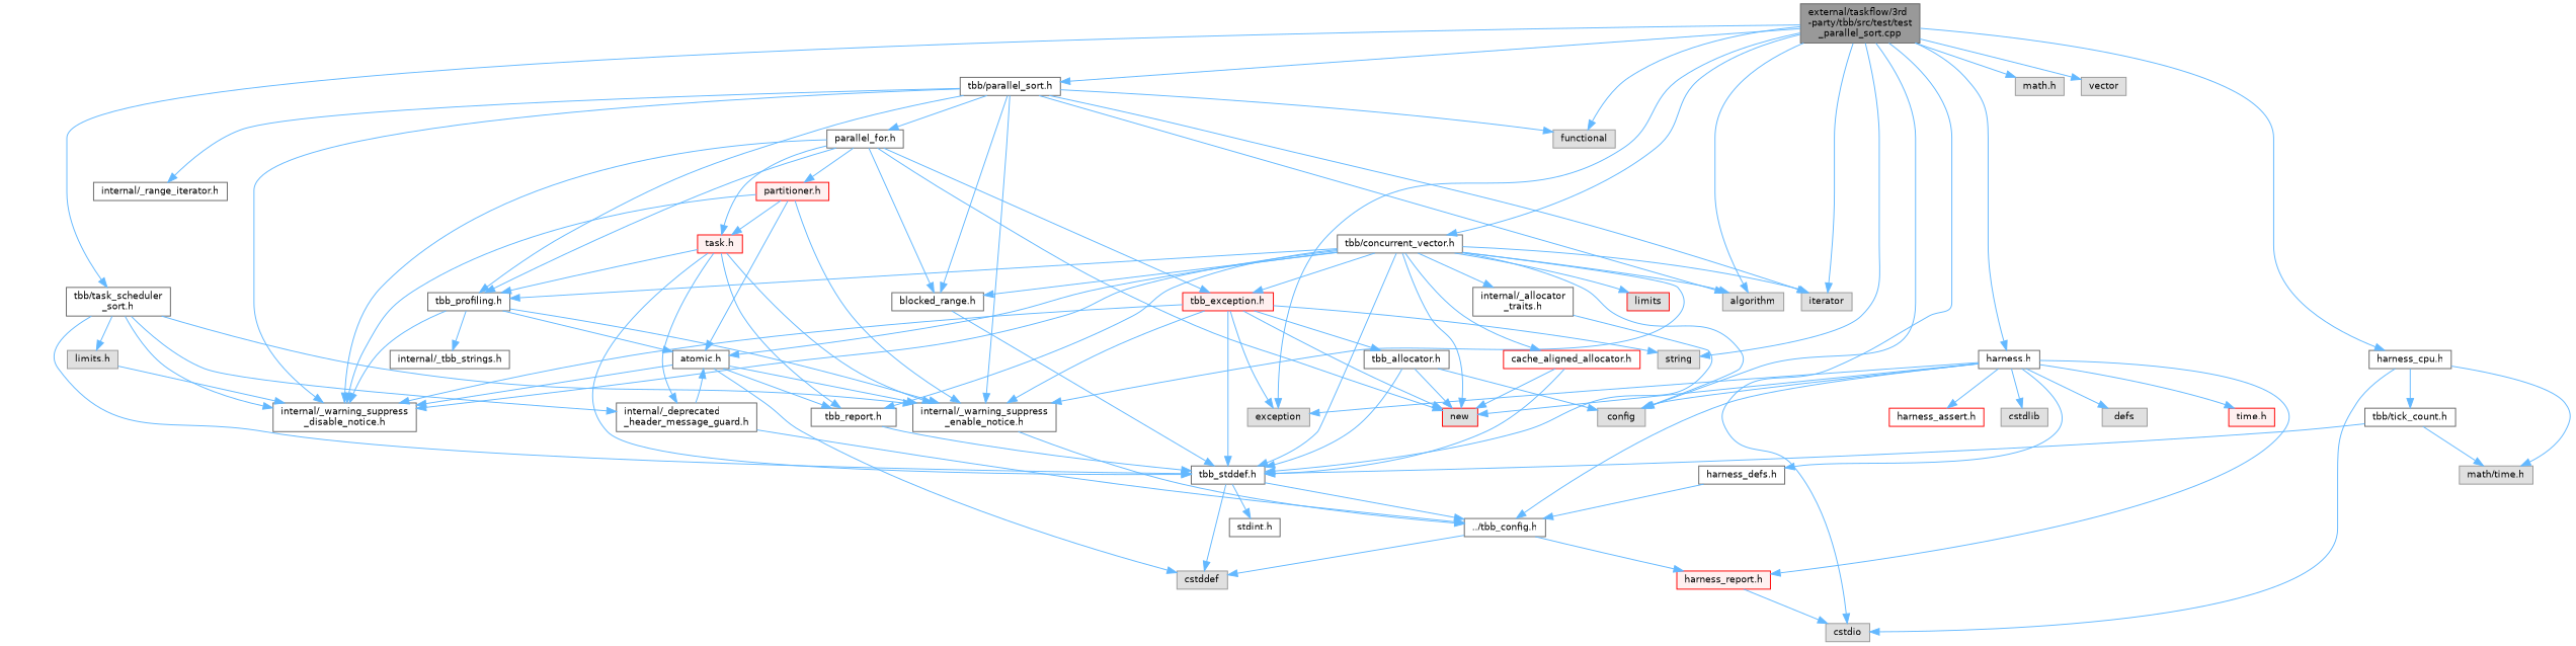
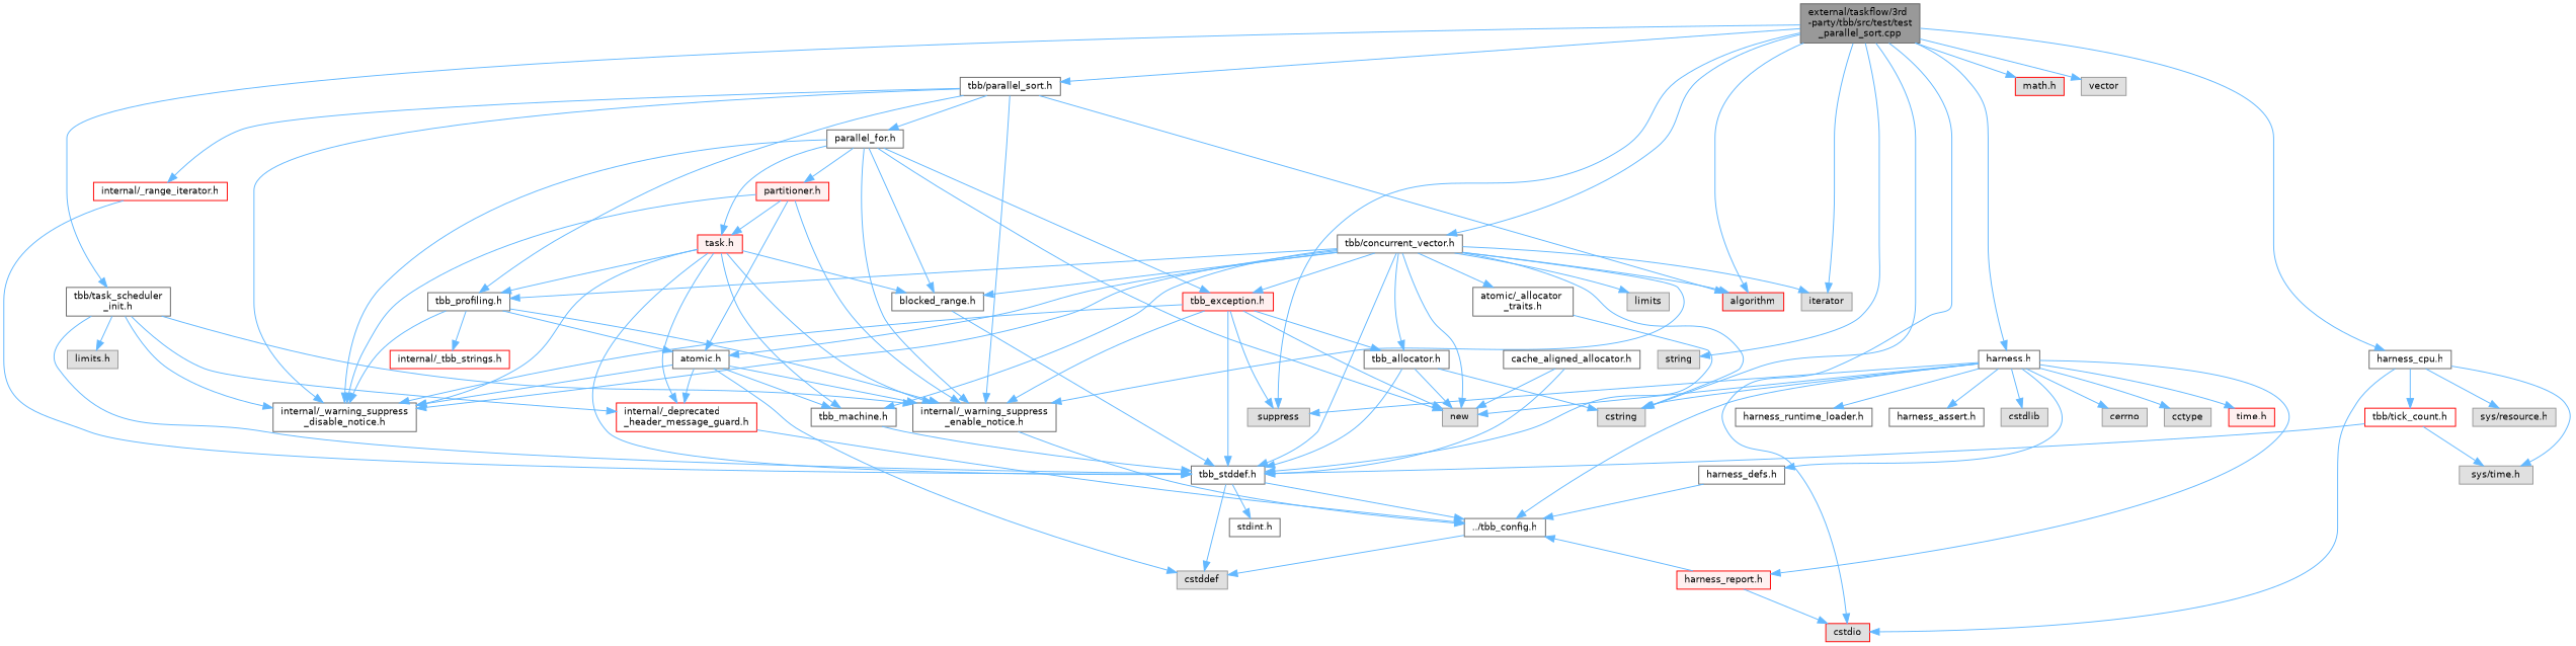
  digraph {
    node [color=grey40 fillcolor=white fontname=Helvetica fontsize=10 shape=box style=filled]
    edge [color=steelblue1 fontname=Helvetica fontsize=10 labelfontname=Helvetica labelfontsize=10 style=solid]
    n1 [color=gray40 fillcolor=grey60 fontcolor=black height=0.2 label="external/taskflow/3rd\l-party/tbb/src/test/test\l_parallel_sort.cpp" width=0.4]
    n2 [height=0.2 label="tbb/parallel_sort.h" width=0.4]
-   n3 [color=grey60 fillcolor="#E0E0E0" height=0.2 label=exception width=0.4]
+   n3 [color=grey60 fillcolor="#E0E0E0" height=0.2 label=suppress width=0.4]
    n4 [color=grey60 fillcolor="#E0E0E0" height=0.2 label=string width=0.4]
-   n5 [color=grey60 fillcolor="#E0E0E0" height=0.2 label=config width=0.4]
-   n6 [color=grey60 fillcolor="#E0E0E0" height=0.2 label=algorithm width=0.4]
+   n5 [color=grey60 fillcolor="#E0E0E0" height=0.2 label=cstring width=0.4]
+   n6 [color=red fillcolor="#E0E0E0" height=0.2 label=algorithm width=0.4]
    n7 [color=grey60 fillcolor="#E0E0E0" height=0.2 label=iterator width=0.4]
-   n8 [color=grey60 fillcolor="#E0E0E0" height=0.2 label=functional width=0.4]
-   n9 [height=0.2 label="tbb/task_scheduler\l_sort.h" width=0.4]
+   n9 [height=0.2 label="tbb/task_scheduler\l_init.h" width=0.4]
    n10 [height=0.2 label="tbb/concurrent_vector.h" width=0.4]
    n11 [height=0.2 label="harness.h" width=0.4]
-   n12 [color=grey60 fillcolor="#E0E0E0" height=0.2 label=cstdio width=0.4]
-   n13 [color=grey60 fillcolor="#E0E0E0" height=0.2 label="math.h" width=0.4]
+   n12 [color=red fillcolor="#E0E0E0" height=0.2 label=cstdio width=0.4]
+   n13 [color=red fillcolor="#E0E0E0" height=0.2 label="math.h" width=0.4]
    n14 [color=grey60 fillcolor="#E0E0E0" height=0.2 label=vector width=0.4]
    n15 [height=0.2 label="harness_cpu.h" width=0.4]
    n16 [height=0.2 label="internal/_warning_suppress\l_enable_notice.h" width=0.4]
    n17 [height=0.2 label="parallel_for.h" width=0.4]
    n18 [height=0.2 label="tbb_profiling.h" width=0.4]
    n19 [height=0.2 label="internal/_warning_suppress\l_disable_notice.h" width=0.4]
    n20 [height=0.2 label="blocked_range.h" width=0.4]
-   n21 [height=0.2 label="internal/_range_iterator.h" width=0.4]
-   n22 [height=0.2 label="internal/_deprecated\l_header_message_guard.h" width=0.4]
+   n21 [color=red height=0.2 label="internal/_range_iterator.h" width=0.4]
+   n22 [color=red height=0.2 label="internal/_deprecated\l_header_message_guard.h" width=0.4]
    n23 [height=0.2 label="tbb_stddef.h" width=0.4]
    n24 [color=grey60 fillcolor="#E0E0E0" height=0.2 label="limits.h" width=0.4]
-   n25 [color=red fillcolor="#E0E0E0" height=0.2 label=new width=0.4]
+   n25 [color=grey60 fillcolor="#E0E0E0" height=0.2 label=new width=0.4]
    n26 [color=red fillcolor="#FFF0F0" height=0.2 label="tbb_exception.h" width=0.4]
-   n27 [height=0.2 label="tbb_report.h" width=0.4]
+   n27 [height=0.2 label="tbb_machine.h" width=0.4]
    n28 [height=0.2 label="atomic.h" width=0.4]
-   n29 [color=red height=0.2 label="cache_aligned_allocator.h" width=0.4]
-   n30 [height=0.2 label="internal/_allocator\l_traits.h" width=0.4]
-   n31 [color=red fillcolor="#E0E0E0" height=0.2 label=limits width=0.4]
+   n29 [height=0.2 label="cache_aligned_allocator.h" width=0.4]
+   n30 [height=0.2 label="atomic/_allocator\l_traits.h" width=0.4]
+   n31 [color=grey60 fillcolor="#E0E0E0" height=0.2 label=limits width=0.4]
    n32 [height=0.2 label="../tbb_config.h" width=0.4]
    n33 [height=0.2 label="harness_defs.h" width=0.4]
    n34 [color=grey60 fillcolor="#E0E0E0" height=0.2 label=cstdlib width=0.4]
-   n35 [color=grey60 fillcolor="#E0E0E0" height=0.2 label=defs width=0.4]
+   n35 [color=grey60 fillcolor="#E0E0E0" height=0.2 label=cerrno width=0.4]
+   n36 [color=grey60 fillcolor="#E0E0E0" height=0.2 label=cctype width=0.4]
    n37 [color=red fillcolor="#FFF0F0" height=0.2 label="time.h" width=0.4]
+   n38 [height=0.2 label="harness_runtime_loader.h" width=0.4]
    n39 [color=red fillcolor="#FFF0F0" height=0.2 label="harness_report.h" width=0.4]
-   n40 [color=red height=0.2 label="harness_assert.h" width=0.4]
-   n41 [color=grey60 fillcolor="#E0E0E0" height=0.2 label="math/time.h" width=0.4]
-   n43 [height=0.2 label="tbb/tick_count.h" width=0.4]
+   n40 [height=0.2 label="harness_assert.h" width=0.4]
+   n41 [color=grey60 fillcolor="#E0E0E0" height=0.2 label="sys/time.h" width=0.4]
+   n42 [color=grey60 fillcolor="#E0E0E0" height=0.2 label="sys/resource.h" width=0.4]
+   n43 [color=red height=0.2 label="tbb/tick_count.h" width=0.4]
    n44 [color=red fillcolor="#FFF0F0" height=0.2 label="task.h" width=0.4]
    n45 [color=red fillcolor="#FFF0F0" height=0.2 label="partitioner.h" width=0.4]
-   n46 [height=0.2 label="internal/_tbb_strings.h" width=0.4]
+   n46 [color=red height=0.2 label="internal/_tbb_strings.h" width=0.4]
    n47 [color=grey60 fillcolor="#E0E0E0" height=0.2 label=cstddef width=0.4]
    n48 [height=0.2 label="tbb_allocator.h" width=0.4]
    n49 [height=0.2 label="stdint.h" width=0.4]
    n1 -> n2
    n1 -> n3
    n1 -> n4
    n1 -> n5
    n1 -> n6
    n1 -> n7
-   n1 -> n8
    n1 -> n9
    n1 -> n10
    n1 -> n11
    n1 -> n12
    n1 -> n13
    n1 -> n14
    n1 -> n15
    n2 -> n6
-   n2 -> n7
-   n2 -> n8
    n2 -> n16
    n2 -> n17
    n2 -> n18
    n2 -> n19
-   n2 -> n20
+   n44 -> n20
    n2 -> n21
    n9 -> n16
    n9 -> n19
    n9 -> n22
    n9 -> n23
    n9 -> n24
    n10 -> n5
    n10 -> n6
    n10 -> n7
    n10 -> n16
    n10 -> n18
    n10 -> n19
    n10 -> n20
    n10 -> n23
    n10 -> n25
    n10 -> n26
    n10 -> n27
    n10 -> n28
-   n10 -> n29
+   n10 -> n48
    n10 -> n30
    n10 -> n31
    n11 -> n3
    n11 -> n5
    n11 -> n25
    n11 -> n32
    n11 -> n33
    n11 -> n34
    n11 -> n35
+   n11 -> n36
    n11 -> n37
+   n11 -> n38
    n11 -> n39
    n11 -> n40
    n15 -> n12
    n15 -> n41
+   n15 -> n42
    n15 -> n43
    n16 -> n32
-   n17 -> n18
+   n17 -> n16
    n17 -> n19
    n17 -> n20
    n17 -> n25
    n17 -> n26
    n17 -> n44
    n17 -> n45
    n18 -> n16
    n18 -> n19
    n18 -> n28
    n18 -> n46
    n20 -> n23
+   n21 -> n23
    n22 -> n32
    n23 -> n32
    n23 -> n47
    n23 -> n49
    n26 -> n3
-   n26 -> n4
    n26 -> n16
    n26 -> n19
    n26 -> n23
    n26 -> n25
    n26 -> n48
    n27 -> n23
    n28 -> n16
    n28 -> n19
-   n22 -> n28
+   n28 -> n22
    n28 -> n27
    n28 -> n47
    n29 -> n23
    n29 -> n25
    n30 -> n23
    n32 -> n47
    n33 -> n32
    n39 -> n12
-   n32 -> n39
+   n39 -> n32
    n43 -> n23
    n43 -> n41
    n44 -> n16
    n44 -> n18
-   n24 -> n19
+   n44 -> n19
    n44 -> n22
    n44 -> n23
    n44 -> n27
    n45 -> n16
    n45 -> n19
    n45 -> n28
    n45 -> n44
    n48 -> n5
    n48 -> n23
    n48 -> n25
  }
